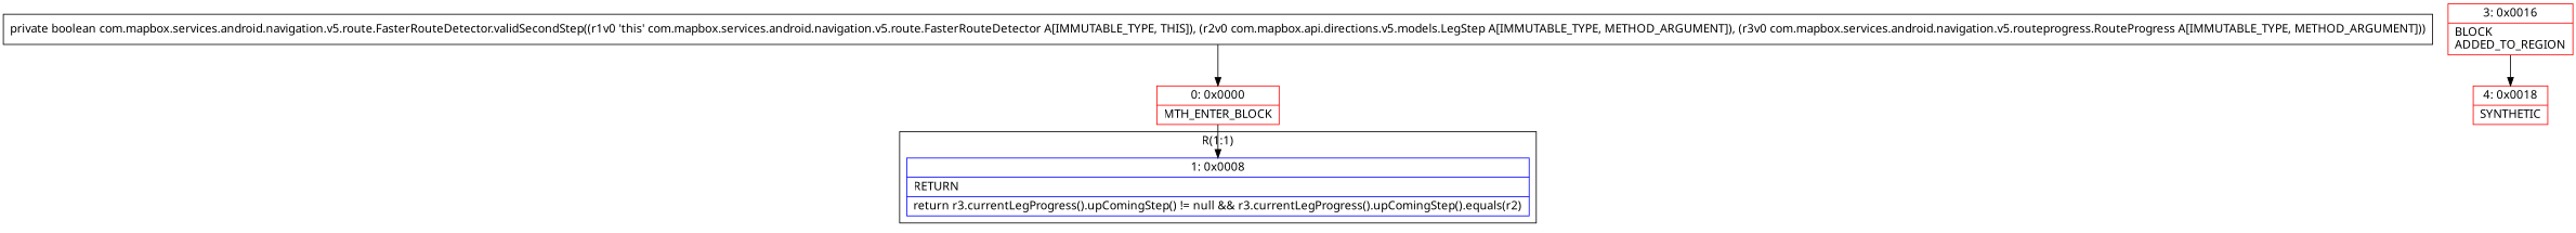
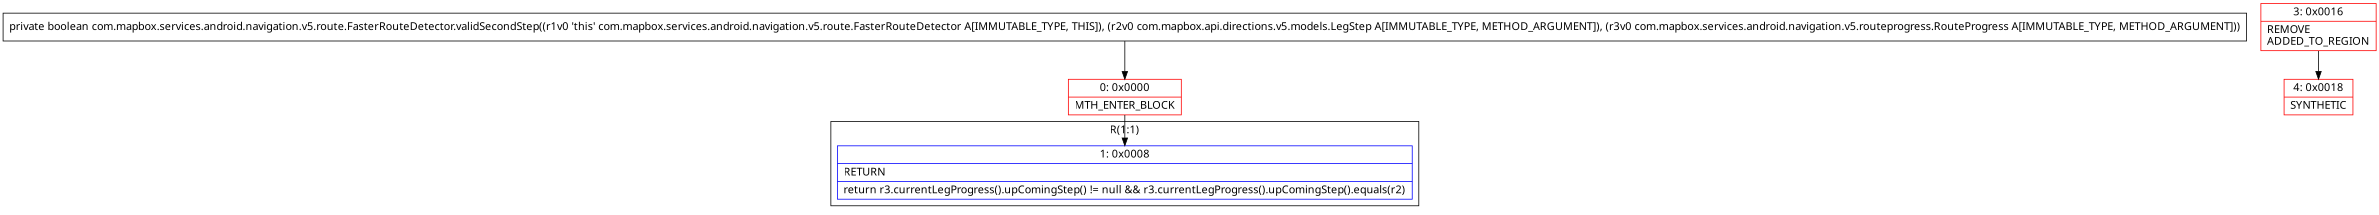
  digraph {
    fontname="Noto Sans"
    node [color=red fontname="Noto Sans" shape=record]
    edge [fontname="Noto Sans"]
    n1 [color=blue label="{1\:\ 0x0008|RETURN\l|return r3.currentLegProgress().upComingStep() != null && r3.currentLegProgress().upComingStep().equals(r2)\l}"]
    n2 [label="{0\:\ 0x0000|MTH_ENTER_BLOCK\l}"]
-   n3 [label="{3\:\ 0x0016|BLOCK\lADDED_TO_REGION\l}"]
+   n3 [label="{3\:\ 0x0016|REMOVE\lADDED_TO_REGION\l}"]
    n4 [label="{4\:\ 0x0018|SYNTHETIC\l}"]
    n5 [label="{private boolean com.mapbox.services.android.navigation.v5.route.FasterRouteDetector.validSecondStep((r1v0 'this' com.mapbox.services.android.navigation.v5.route.FasterRouteDetector A[IMMUTABLE_TYPE, THIS]), (r2v0 com.mapbox.api.directions.v5.models.LegStep A[IMMUTABLE_TYPE, METHOD_ARGUMENT]), (r3v0 com.mapbox.services.android.navigation.v5.routeprogress.RouteProgress A[IMMUTABLE_TYPE, METHOD_ARGUMENT])) }" color=""]
    subgraph cluster_1 {
      label="R(1:1)"
      n1
    }
    n2 -> n1
    n3 -> n4
    n5 -> n2
  }
